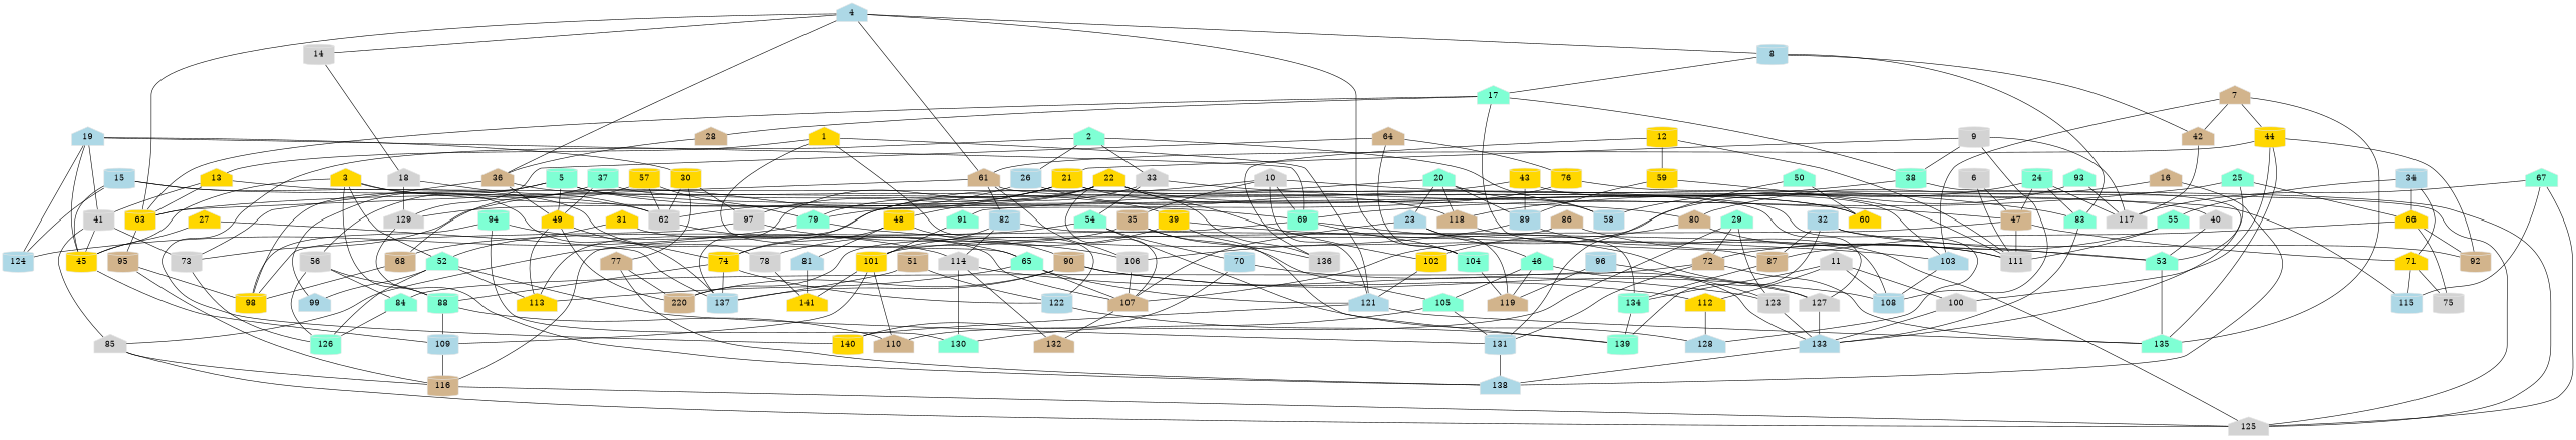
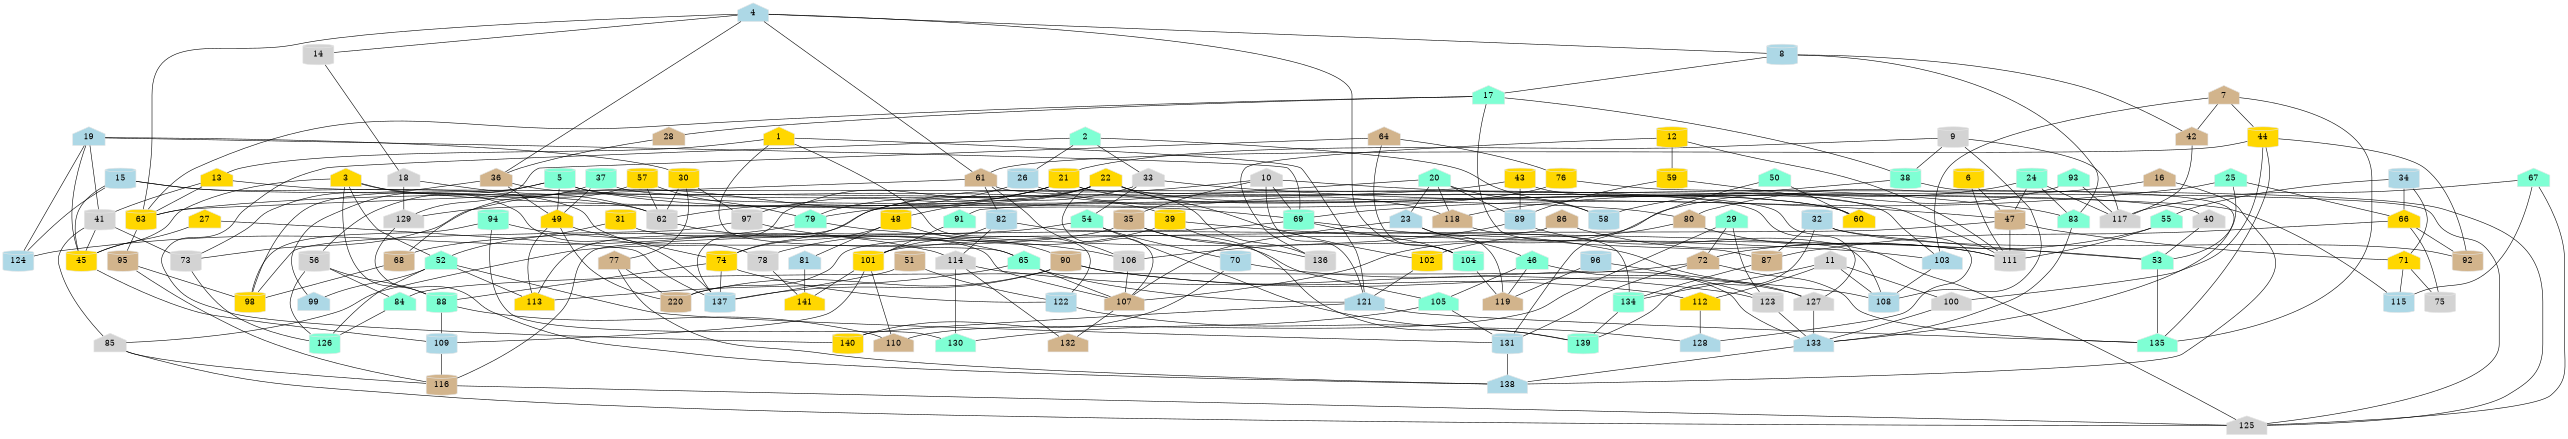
  graph {
    node [color=gray90 fillcolor=aquamarine shape=house style=filled]
    1 [fillcolor=gold]
    13 [fillcolor=gold]
    65
    121 [fillcolor=lightblue]
    122 [fillcolor=lightblue shape=cylinder]
    63 [fillcolor=gold shape=cylinder]
    41 [fillcolor=lightgrey shape=cylinder]
    115 [fillcolor=lightblue shape=cylinder]
    113 [fillcolor=gold]
    107 [fillcolor=tan]
    140 [fillcolor=gold shape=cylinder]
    135
    139 [shape=cylinder]
    2
    26 [fillcolor=lightblue shape=cylinder]
    33 [fillcolor=lightgrey]
    58 [fillcolor=lightblue shape=cylinder]
    62 [fillcolor=lightgrey shape=cylinder]
    118 [fillcolor=tan]
    47 [fillcolor=tan shape=cylinder]
    54
    74 [fillcolor=gold shape=cylinder]
    45 [fillcolor=gold shape=cylinder]
    3 [fillcolor=gold]
    52
    80 [fillcolor=tan]
    88 [shape=cylinder]
    137 [fillcolor=lightblue shape=cylinder]
    109 [fillcolor=lightblue shape=cylinder]
    99 [fillcolor=lightblue]
    131 [fillcolor=lightblue shape=cylinder]
    126 [shape=cylinder]
    111 [fillcolor=lightgrey shape=cylinder]
    102 [fillcolor=gold shape=cylinder]
    110 [fillcolor=tan]
    4 [fillcolor=lightblue]
    8 [fillcolor=lightblue shape=cylinder]
    14 [fillcolor=lightgrey shape=cylinder]
    36 [fillcolor=tan]
    61 [fillcolor=tan]
    104 [shape=cylinder]
    42 [fillcolor=tan]
    17
    83
    18 [fillcolor=lightgrey]
    49 [fillcolor=gold]
    73 [fillcolor=lightgrey shape=cylinder]
    39 [fillcolor=gold shape=cylinder]
    106 [fillcolor=lightgrey shape=cylinder]
    128 [fillcolor=lightblue]
    82 [fillcolor=lightblue shape=cylinder]
    95 [fillcolor=tan shape=cylinder]
    119 [fillcolor=tan]
    5 [shape=cylinder]
    40 [fillcolor=lightgrey]
    69 [shape=cylinder]
    98 [fillcolor=gold shape=cylinder]
    53
    n59 [fillcolor=tan label=220 shape=cylinder]
    127 [fillcolor=lightgrey]
    116 [fillcolor=tan shape=cylinder]
-   6 [fillcolor=lightgrey shape=cylinder]
+   6 [fillcolor=gold shape=cylinder]
    71 [fillcolor=gold]
    101 [fillcolor=gold shape=cylinder]
    7 [fillcolor=tan]
    44 [fillcolor=gold shape=cylinder]
    103 [fillcolor=lightblue]
    117 [fillcolor=lightgrey]
    100 [fillcolor=lightgrey]
    92 [fillcolor=tan shape=cylinder]
    108 [fillcolor=lightblue shape=cylinder]
    38 [shape=cylinder]
    28 [fillcolor=tan]
    87 [fillcolor=tan shape=cylinder]
    133 [fillcolor=lightblue]
    9 [fillcolor=lightgrey shape=cylinder]
    21 [fillcolor=gold shape=cylinder]
    60 [fillcolor=gold]
    97 [fillcolor=lightgrey shape=cylinder]
    125 [fillcolor=lightgrey]
    10 [fillcolor=lightgrey]
    35 [fillcolor=tan shape=cylinder]
    136 [fillcolor=lightgrey shape=cylinder]
    85 [fillcolor=lightgrey]
    105
    11 [fillcolor=lightgrey]
    112 [fillcolor=gold]
    134 [shape=cylinder]
    12 [fillcolor=gold shape=cylinder]
    59 [fillcolor=gold shape=cylinder]
    89 [fillcolor=lightblue shape=cylinder]
    129 [fillcolor=lightgrey]
    15 [fillcolor=lightblue shape=cylinder]
    78 [fillcolor=lightgrey shape=cylinder]
    124 [fillcolor=lightblue shape=cylinder]
    141 [fillcolor=gold]
    16 [fillcolor=tan]
    138 [fillcolor=lightblue]
    19 [fillcolor=lightblue]
    30 [fillcolor=gold shape=cylinder]
    77 [fillcolor=tan]
    20
    23 [fillcolor=lightblue]
    91
    46
    22 [fillcolor=gold]
    48 [fillcolor=gold shape=cylinder]
    79
    81 [fillcolor=lightblue]
    90 [fillcolor=tan shape=cylinder]
    132 [fillcolor=tan]
    24 [shape=cylinder]
    25
    66 [fillcolor=gold]
    75 [fillcolor=lightgrey shape=cylinder]
    27 [fillcolor=gold]
    29
    72 [fillcolor=tan]
    123 [fillcolor=lightgrey shape=cylinder]
    84
-   31 [fillcolor=gold]
+   31 [fillcolor=gold shape=cylinder]
    32 [fillcolor=lightblue shape=cylinder]
    68 [fillcolor=tan shape=cylinder]
    70 [fillcolor=lightblue shape=cylinder]
    34 [fillcolor=lightblue shape=cylinder]
    55
    130
    37 [shape=cylinder]
    56 [fillcolor=lightgrey shape=cylinder]
    43 [fillcolor=gold shape=cylinder]
    50
    51 [fillcolor=tan shape=cylinder]
    57 [fillcolor=gold shape=cylinder]
    114 [fillcolor=lightgrey]
    64 [fillcolor=tan]
    76 [fillcolor=gold shape=cylinder]
    67
    86 [fillcolor=tan]
    93
    94 [shape=cylinder]
    96 [fillcolor=lightblue shape=cylinder]
    1 -- 13
    1 -- 65
    1 -- 121
    1 -- 122
    13 -- 63
    13 -- 41
    13 -- 115
    65 -- 121
    65 -- 113
    65 -- 107
    121 -- 140
    121 -- 135
    122 -- 139
    63 -- 95
    41 -- 45
    41 -- 73
    41 -- 85
    107 -- 132
    2 -- 140
    2 -- 26
    2 -- 33
    2 -- 58
    26 -- 62
    26 -- 118
    33 -- 47
    33 -- 54
    33 -- 74
    62 -- 65
    118 -- 134
    47 -- 111
    47 -- 71
    47 -- 101
    54 -- 128
    54 -- 68
    54 -- 70
    74 -- 122
    74 -- 88
    74 -- 137
    45 -- 109
    3 -- 45
    3 -- 52
    3 -- 80
    3 -- 88
    3 -- 137
    52 -- 113
    52 -- 99
    52 -- 131
    52 -- 126
    80 -- 111
    80 -- 102
    88 -- 109
    88 -- 110
    109 -- 116
    131 -- 138
    102 -- 121
    4 -- 63
    4 -- 8
    4 -- 14
    4 -- 36
    4 -- 61
    4 -- 104
    8 -- 42
    8 -- 17
    8 -- 83
    14 -- 18
    36 -- 49
    36 -- 73
    36 -- 39
    61 -- 63
    61 -- 106
    61 -- 128
    61 -- 82
    104 -- 119
    42 -- 117
    17 -- 63
    17 -- 38
    17 -- 28
    17 -- 87
    83 -- 133
    18 -- 62
    18 -- 129
    49 -- 113
    49 -- 74
    49 -- n59
    73 -- 126
    39 -- 139
    39 -- 53
    39 -- 78
    106 -- 107
    82 -- 101
    82 -- 108
    82 -- 114
    95 -- 98
    95 -- 116
    5 -- 99
    5 -- 49
    5 -- 40
    5 -- 69
    5 -- 98
    40 -- 53
    69 -- 104
    69 -- 127
    69 -- 116
    53 -- 135
    127 -- 133
    116 -- 125
    6 -- 47
    6 -- 111
    71 -- 115
    71 -- 75
    101 -- 109
    101 -- 110
    101 -- 141
    7 -- 135
    7 -- 42
    7 -- 44
    7 -- 103
    44 -- 135
    44 -- 61
    44 -- 100
    44 -- 92
    103 -- 108
    100 -- 133
    38 -- 118
    38 -- 133
    28 -- 36
    87 -- 134
    133 -- 138
    9 -- 117
    9 -- 108
    9 -- 38
    9 -- 21
    21 -- 137
    21 -- 73
    21 -- 60
    21 -- 97
    21 -- 125
    97 -- 106
    97 -- 98
    10 -- 121
    10 -- 113
    10 -- 83
    10 -- 69
    10 -- 35
    35 -- 136
    35 -- 85
    35 -- 105
    85 -- 116
    85 -- 125
    105 -- 131
    105 -- 130
    11 -- 100
    11 -- 108
    11 -- 112
    11 -- 134
    112 -- 128
    134 -- 139
    12 -- 111
    12 -- 136
    12 -- 59
    59 -- 111
    59 -- 89
    89 -- 106
    89 -- 125
    129 -- 138
    15 -- 62
    15 -- 45
    15 -- 78
    15 -- 124
    78 -- 141
    16 -- 80
    16 -- 138
    19 -- 41
    19 -- 45
    19 -- 69
    19 -- 124
    19 -- 30
    30 -- 62
    30 -- 97
    30 -- 77
    77 -- n59
    77 -- 138
    20 -- 58
    20 -- 118
    20 -- 89
    20 -- 23
    20 -- 91
    23 -- 107
    23 -- 119
    23 -- 46
    91 -- 101
    46 -- 119
    46 -- 133
    46 -- 105
    22 -- 107
    22 -- 102
    22 -- 60
    22 -- 136
    22 -- 129
    22 -- 48
    22 -- 79
    48 -- 74
    48 -- 81
    48 -- 90
    79 -- 103
    79 -- 124
    81 -- 141
    90 -- 137
    90 -- n59
    90 -- 108
    90 -- 112
    24 -- 58
    24 -- 47
    24 -- 83
    24 -- 117
    25 -- 69
    25 -- 53
    25 -- 66
    66 -- 92
    66 -- 87
    66 -- 75
    27 -- 45
    27 -- 137
    29 -- 110
    29 -- 72
    29 -- 123
    72 -- 135
    72 -- 131
    72 -- 84
    123 -- 133
    84 -- 126
    31 -- 107
    31 -- 52
    32 -- 139
    32 -- 53
    32 -- 92
    32 -- 87
    68 -- 98
    70 -- 140
    70 -- 127
    34 -- 71
    34 -- 66
    34 -- 55
    55 -- 111
    55 -- 72
    37 -- 49
    37 -- 127
    37 -- 56
    56 -- 88
    56 -- 126
    56 -- 84
    43 -- 63
    43 -- 103
    43 -- 89
    50 -- 131
    50 -- 60
    51 -- 122
    51 -- 137
    57 -- 62
    57 -- 79
    57 -- 68
    114 -- 132
    114 -- 123
    114 -- 130
    64 -- 104
    64 -- 129
    64 -- 76
    76 -- 125
    76 -- 79
    67 -- 115
    67 -- 117
    67 -- 125
    86 -- 111
    86 -- n59
    93 -- 107
    93 -- 117
    94 -- 98
    94 -- 130
    94 -- 114
    96 -- 119
    96 -- 123
  }
